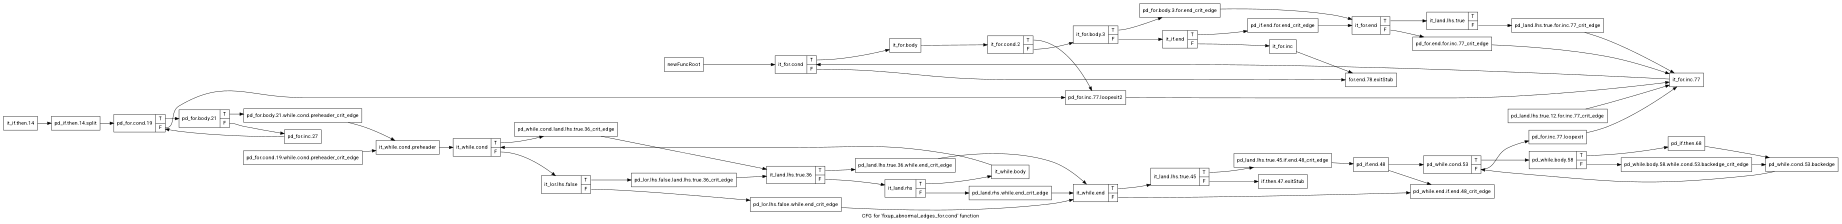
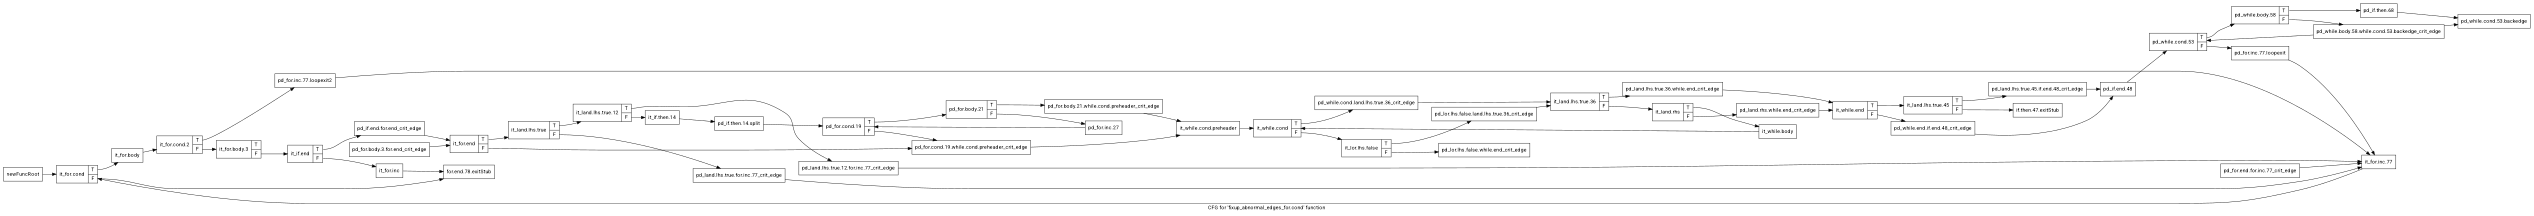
  digraph {
    fontname=Roboto
    label="CFG for 'fixup_abnormal_edges_for.cond' function"
    rankdir=LR
    node [fontname=Roboto shape=record]
    edge [fontname=Roboto]
    n1 [label="{newFuncRoot}"]
    n2 [label="{it_for.cond|{<s0>T|<s1>F}}"]
    n3 [label="{for.end.78.exitStub}"]
    n4 [label="{it_for.body}"]
    n5 [label="{it_for.cond.2|{<s0>T|<s1>F}}"]
    n6 [label="{if.then.47.exitStub}"]
    n7 [label="{pd_for.inc.77.loopexit2}"]
    n8 [label="{it_for.body.3|{<s0>T|<s1>F}}"]
    n9 [label="{it_for.inc.77}"]
    n10 [label="{pd_for.body.3.for.end_crit_edge}"]
    n11 [label="{it_if.end|{<s0>T|<s1>F}}"]
    n12 [label="{it_for.end|{<s0>T|<s1>F}}"]
    n13 [label="{pd_if.end.for.end_crit_edge}"]
    n14 [label="{it_for.inc}"]
    n15 [label="{it_land.lhs.true|{<s0>T|<s1>F}}"]
    n16 [label="{pd_for.end.for.inc.77_crit_edge}"]
+   n17 [label="{it_land.lhs.true.12|{<s0>T|<s1>F}}"]
    n18 [label="{pd_land.lhs.true.for.inc.77_crit_edge}"]
    n19 [label="{pd_land.lhs.true.12.for.inc.77_crit_edge}"]
    n20 [label="{it_if.then.14}"]
    n21 [label="{pd_if.then.14.split}"]
    n22 [label="{pd_for.cond.19|{<s0>T|<s1>F}}"]
    n23 [label="{pd_for.body.21|{<s0>T|<s1>F}}"]
    n24 [label="{pd_for.cond.19.while.cond.preheader_crit_edge}"]
    n25 [label="{pd_for.body.21.while.cond.preheader_crit_edge}"]
    n26 [label="{pd_for.inc.27}"]
    n27 [label="{it_while.cond.preheader}"]
    n28 [label="{it_while.cond|{<s0>T|<s1>F}}"]
    n29 [label="{pd_while.cond.land.lhs.true.36_crit_edge}"]
    n30 [label="{it_lor.lhs.false|{<s0>T|<s1>F}}"]
    n31 [label="{it_land.lhs.true.36|{<s0>T|<s1>F}}"]
    n32 [label="{pd_lor.lhs.false.land.lhs.true.36_crit_edge}"]
    n33 [label="{pd_lor.lhs.false.while.end_crit_edge}"]
    n34 [label="{pd_land.lhs.true.36.while.end_crit_edge}"]
    n35 [label="{it_land.rhs|{<s0>T|<s1>F}}"]
    n36 [label="{it_while.end|{<s0>T|<s1>F}}"]
    n37 [label="{it_land.lhs.true.45|{<s0>T|<s1>F}}"]
    n38 [label="{pd_while.end.if.end.48_crit_edge}"]
    n39 [label="{pd_land.lhs.true.45.if.end.48_crit_edge}"]
    n40 [label="{pd_if.end.48}"]
    n41 [label="{it_while.body}"]
    n42 [label="{pd_land.rhs.while.end_crit_edge}"]
    n43 [label="{pd_while.cond.53|{<s0>T|<s1>F}}"]
    n44 [label="{pd_while.body.58|{<s0>T|<s1>F}}"]
    n45 [label="{pd_for.inc.77.loopexit}"]
    n46 [label="{pd_if.then.68}"]
    n47 [label="{pd_while.body.58.while.cond.53.backedge_crit_edge}"]
    n48 [label="{pd_while.cond.53.backedge}"]
    n1 -> n2
    n2 -> n3 [tailport=s1]
    n2 -> n4 [tailport=s0]
    n4 -> n5
    n5 -> n7 [tailport=s0]
    n5 -> n8 [tailport=s1]
    n7 -> n9
-   n8 -> n10 [tailport=s0]
    n8 -> n11 [tailport=s1]
    n9 -> n2
    n10 -> n12
    n11 -> n13 [tailport=s0]
    n11 -> n14 [tailport=s1]
    n12 -> n15 [tailport=s0]
-   n12 -> n16 [tailport=s1]
+   n12 -> n24 [tailport=s1]
    n13 -> n12
    n14 -> n3
+   n15 -> n17 [tailport=s0]
    n15 -> n18 [tailport=s1]
    n16 -> n9
+   n17 -> n19 [tailport=s0]
+   n17 -> n20 [tailport=s1]
    n18 -> n9
    n19 -> n9
    n20 -> n21
    n21 -> n22
    n22 -> n23 [tailport=s0]
-   n22 -> n7 [tailport=s1]
+   n22 -> n24 [tailport=s1]
    n23 -> n25 [tailport=s0]
    n23 -> n26 [tailport=s1]
    n24 -> n27
    n25 -> n27
    n26 -> n22
    n27 -> n28
    n28 -> n29 [tailport=s0]
    n28 -> n30 [tailport=s1]
    n29 -> n31
    n30 -> n32 [tailport=s0]
    n30 -> n33 [tailport=s1]
    n31 -> n34 [tailport=s0]
    n31 -> n35 [tailport=s1]
    n32 -> n31
-   n33 -> n36
    n34 -> n36
    n35 -> n41 [tailport=s0]
    n35 -> n42 [tailport=s1]
    n36 -> n37 [tailport=s0]
    n36 -> n38 [tailport=s1]
    n37 -> n6 [tailport=s1]
    n37 -> n39 [tailport=s0]
-   n40 -> n38
+   n38 -> n40
    n39 -> n40
    n40 -> n43
    n41 -> n28
    n42 -> n36
    n43 -> n44 [tailport=s0]
    n43 -> n45 [tailport=s1]
    n44 -> n46 [tailport=s0]
    n44 -> n47 [tailport=s1]
    n45 -> n9
    n46 -> n48
    n47 -> n48
-   n48 -> n43
+   n47 -> n43
  }
